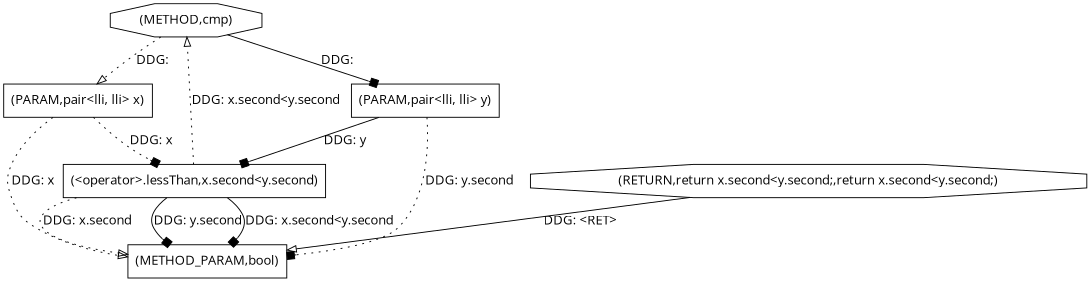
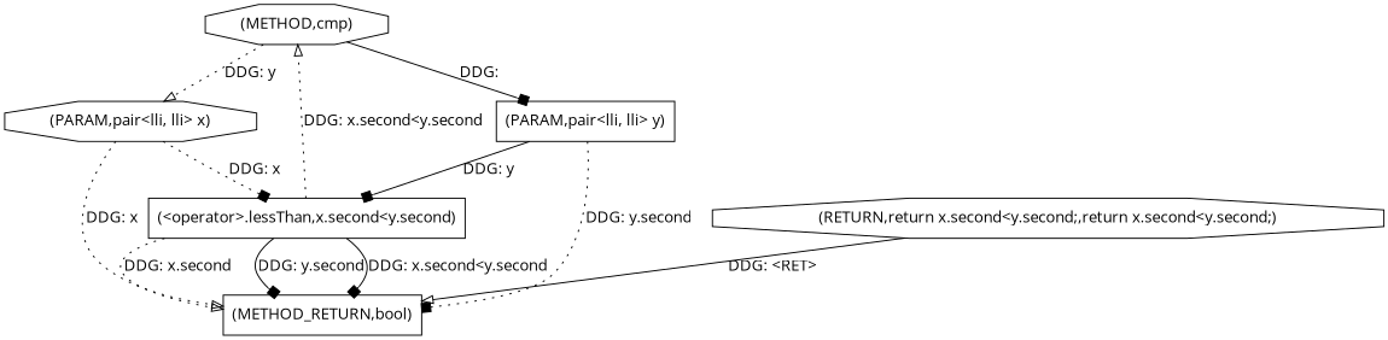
  digraph {
    fontname="Open Sans"
    node [fontname="Open Sans" shape=octagon]
    edge [arrowhead=box fontname="Open Sans" style=dotted]
    n1 [label="(METHOD,cmp)"]
-   n2 [label="(PARAM,pair<lli, lli> x)" shape=box]
+   n2 [label="(PARAM,pair<lli, lli> x)"]
    n3 [label="(PARAM,pair<lli, lli> y)" shape=box]
-   n4 [label="(METHOD_PARAM,bool)" shape=box]
+   n4 [label="(METHOD_RETURN,bool)" shape=box]
    n5 [label="(<operator>.lessThan,x.second<y.second)" shape=box]
    n6 [label="(RETURN,return x.second<y.second;,return x.second<y.second;)"]
-   n1 -> n2 [arrowhead=onormal label="DDG: "]
+   n1 -> n2 [arrowhead=onormal label="DDG: y"]
    n1 -> n3 [label="DDG: " style=solid]
    n2 -> n4 [arrowhead=onormal label="DDG: x"]
    n2 -> n5 [label="DDG: x"]
    n3 -> n4 [label="DDG: y.second"]
    n3 -> n5 [label="DDG: y" style=solid]
    n5 -> n1 [arrowhead=onormal label="DDG: x.second<y.second"]
    n5 -> n4 [arrowhead=onormal label="DDG: x.second"]
    n5 -> n4 [label="DDG: y.second" style=solid]
    n5 -> n4 [label="DDG: x.second<y.second" style=solid]
    n6 -> n4 [arrowhead=onormal label="DDG: <RET>" style=solid]
  }
